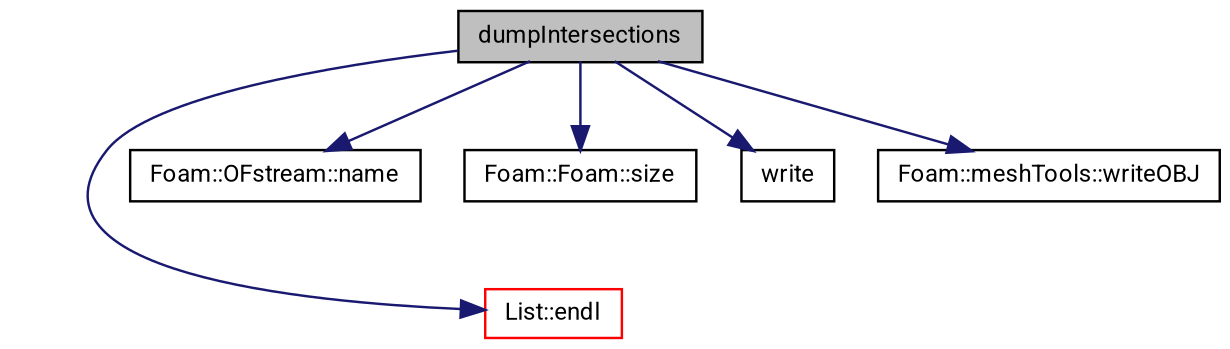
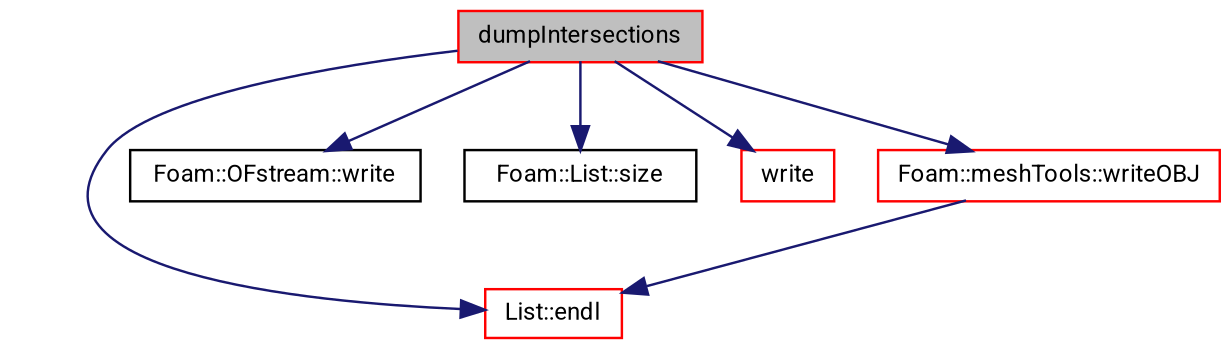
  digraph {
    fontname=Roboto
    rankdir=TB
    node [color=black fontname=Roboto fontsize=10 shape=record]
    edge [color=midnightblue fontname=Roboto fontsize=10 labelfontname=FreeSans labelfontsize=10 style=solid]
-   n1 [fillcolor=grey75 fontcolor=black height=0.2 label=dumpIntersections style=filled width=0.4]
+   n1 [color=red fillcolor=grey75 fontcolor=black height=0.2 label=dumpIntersections style=filled width=0.4]
    n2 [color=red height=0.2 label="List::endl" width=0.4]
-   n3 [height=0.2 label="Foam::OFstream::name" width=0.4]
-   n4 [height=0.2 label="Foam::Foam::size" width=0.4]
-   n5 [height=0.2 label=write width=0.4]
-   n6 [height=0.2 label="Foam::meshTools::writeOBJ" width=0.4]
+   n3 [height=0.2 label="Foam::OFstream::write" width=0.4]
+   n4 [height=0.2 label="Foam::List::size" width=0.4]
+   n5 [color=red height=0.2 label=write width=0.4]
+   n6 [color=red height=0.2 label="Foam::meshTools::writeOBJ" width=0.4]
    n1 -> n2
    n1 -> n3
    n1 -> n4
    n1 -> n5
    n1 -> n6
+   n6 -> n2
  }
